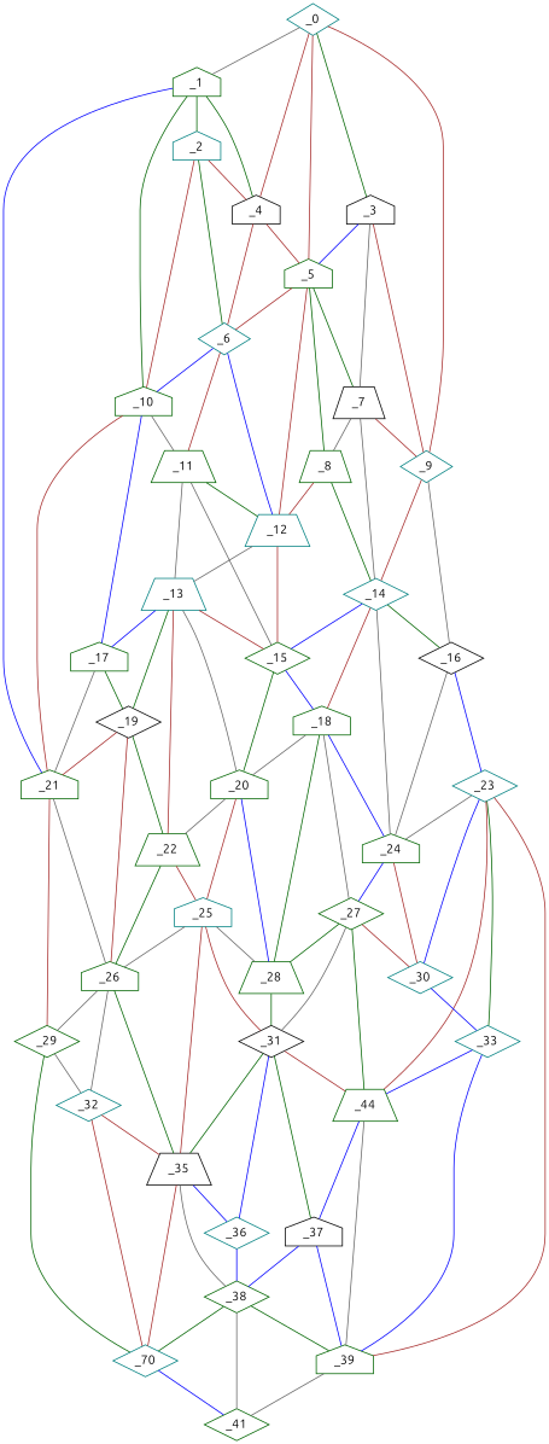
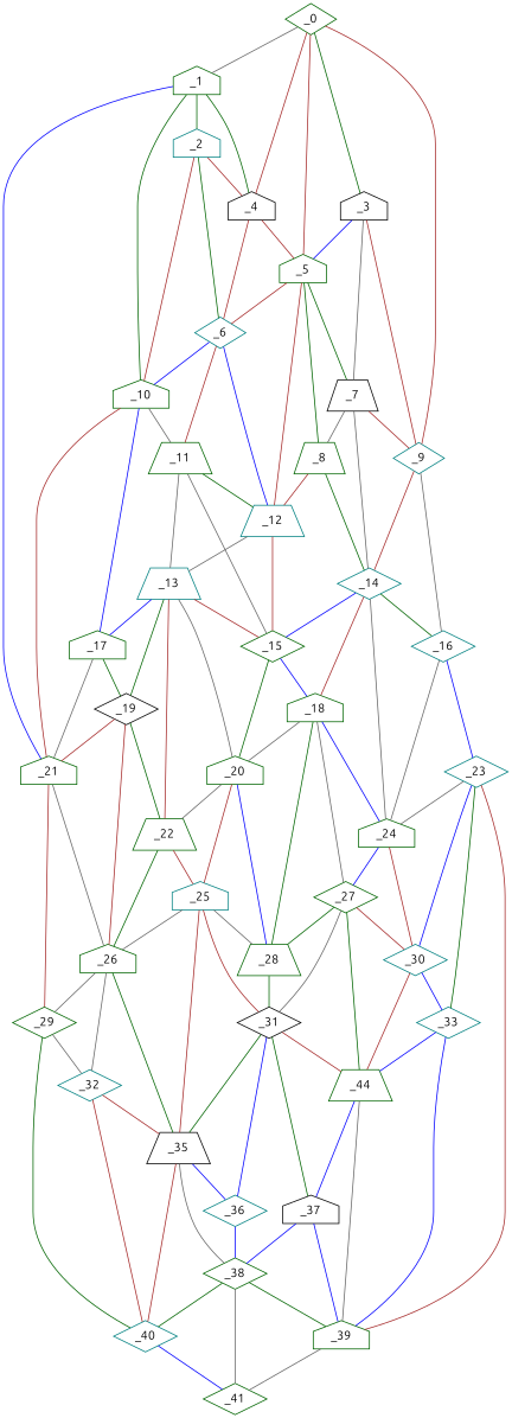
  graph {
    fontname=Ubuntu
    node [color=darkgreen fontname=Ubuntu shape=diamond x=70 y=49]
    edge [color=brown fontname=Ubuntu valence=2]
-   _0 [color=teal x=7 y=42]
+   _0 [x=7 y=42]
    _1 [shape=house x=8 y=73]
    _3 [color=black shape=house x=15 y=39]
    _4 [color=black shape=house x=21 y=65]
    _5 [shape=house x=26]
    _9 [color=teal x=37 y=25]
    _2 [color=teal shape=house x=14 y=74]
    _10 [shape=house x=37 y=83]
    _21 [shape=house x=64 y=94]
    _7 [color=black shape=trapezium x=33 y=32]
    _6 [color=teal x=27 y=67]
    _8 [shape=trapezium x=36 y=47]
    _12 [color=teal shape=trapezium x=39 y=56]
    _14 [color=teal x=44 y=35]
-   _16 [color=black x=53 y=24]
+   _16 [color=teal x=53 y=24]
    _11 [shape=trapezium x=38 y=76]
    _17 [shape=house x=54 y=89]
    _26 [shape=house y=87]
    _29 [x=79 y=96]
    _13 [color=teal shape=trapezium x=43 y=77]
    _15 [x=45 y=57]
    _18 [shape=house x=62 y=55]
    _24 [shape=house y=37]
    _23 [color=teal x=68 y=29]
    _20 [shape=house x=63 y=64]
    _19 [color=black x=62 y=85]
    _22 [shape=trapezium x=66 y=79]
    _35 [color=black shape=trapezium x=91 y=82]
    _32 [color=teal x=89 y=92]
-   _40 [color=teal x=118 y=84 label=_70]
+   _40 [color=teal x=118 y=84]
    _28 [shape=trapezium x=72 y=58]
    _27 [x=71 y=53]
    _30 [color=teal x=81 y=40]
    _25 [color=teal shape=house y=71]
    _33 [color=teal x=91 y=44]
    _39 [shape=house x=108 y=53]
    _31 [color=black x=82 y=63]
    n38 [label=_44 shape=trapezium x=91]
    _41 [x=123 y=80]
    _36 [color=teal x=95 y=76]
    _37 [color=black shape=house x=96 y=60]
    _38 [x=99 y=74]
    _0 -- _1 [color=gray40 valence=1]
    _0 -- _3 [color=darkgreen]
    _0 -- _4
    _0 -- _5
    _0 -- _9 [valence=1]
    _1 -- _4 [color=darkgreen]
    _1 -- _2 [color=darkgreen]
    _1 -- _10 [color=darkgreen]
    _1 -- _21 [color=blue valence=1]
    _3 -- _5 [color=blue]
    _3 -- _9 [valence=1]
    _3 -- _7 [color=gray40 valence=1]
    _4 -- _5
    _4 -- _6 [valence=1]
    _5 -- _7 [color=darkgreen]
    _5 -- _6
    _5 -- _8 [color=darkgreen valence=1]
    _5 -- _12
    _9 -- _14 [valence=1]
    _9 -- _16 [color=gray40 valence=1]
    _2 -- _4
    _2 -- _10
    _2 -- _6 [color=darkgreen]
    _10 -- _21
    _10 -- _11 [color=gray40]
    _10 -- _17 [color=blue valence=1]
    _21 -- _26 [color=gray40 valence=1]
    _21 -- _29 [valence=1]
    _7 -- _9
    _7 -- _8 [color=gray40]
    _7 -- _14 [color=gray40]
    _6 -- _10 [color=blue]
    _6 -- _12 [color=blue valence=1]
    _6 -- _11
    _8 -- _12
    _8 -- _14 [color=darkgreen]
    _12 -- _13 [color=gray40]
    _12 -- _15
    _14 -- _16 [color=darkgreen]
    _14 -- _15 [color=blue]
    _14 -- _18
    _14 -- _24 [color=gray40]
    _16 -- _24 [color=gray40]
    _16 -- _23 [color=blue valence=1]
    _11 -- _12 [color=darkgreen]
    _11 -- _13 [color=gray40]
    _11 -- _15 [color=gray40 valence=1]
    _17 -- _21 [color=gray40 valence=1]
    _17 -- _19 [color=darkgreen]
    _26 -- _29 [color=gray40]
    _26 -- _35 [color=darkgreen valence=1]
    _26 -- _32 [color=gray40 valence=1]
    _29 -- _32 [color=gray40 valence=1]
    _29 -- _40 [color=darkgreen valence=1]
    _13 -- _17 [color=blue]
    _13 -- _15
    _13 -- _20 [color=gray40 valence=1]
    _13 -- _19 [color=darkgreen]
    _13 -- _22
    _15 -- _18 [color=blue]
    _15 -- _20 [color=darkgreen]
    _18 -- _24 [color=blue]
    _18 -- _20 [color=gray40 valence=1]
    _18 -- _28 [color=darkgreen]
    _18 -- _27 [color=gray40 valence=1]
    _24 -- _27 [color=blue]
    _24 -- _30
    _23 -- _24 [color=gray40]
    _23 -- _30 [color=blue]
    _23 -- _33 [color=darkgreen]
    _23 -- _39 [valence=1]
    _20 -- _22 [color=gray40]
    _20 -- _28 [color=blue]
    _20 -- _25
    _19 -- _21
    _19 -- _26 [valence=1]
    _19 -- _22 [color=darkgreen]
    _22 -- _26 [color=darkgreen valence=1]
    _22 -- _25
    _35 -- _40
    _35 -- _36 [color=blue valence=1]
    _35 -- _38 [color=gray40]
    _32 -- _35
    _32 -- _40
    _40 -- _41 [color=blue valence=1]
    _28 -- _31 [color=darkgreen valence=1]
    _27 -- _28 [color=darkgreen]
    _27 -- _30
    _27 -- _31 [color=gray40]
    _27 -- n38 [color=darkgreen valence=1]
    _30 -- _33 [color=blue valence=1]
-   _23 -- n38
+   _30 -- n38
    _25 -- _26 [color=gray40]
    _25 -- _35 [valence=1]
    _25 -- _28 [color=gray40]
    _25 -- _31 [valence=1]
    _33 -- _39 [color=blue]
    _33 -- n38 [color=blue valence=1]
    _39 -- _41 [color=gray40 valence=1]
    _31 -- _35 [color=darkgreen]
    _31 -- n38
    _31 -- _36 [color=blue valence=1]
    _31 -- _37 [color=darkgreen]
    n38 -- _39 [color=gray40]
    n38 -- _37 [color=blue]
    _36 -- _38 [color=blue]
    _37 -- _39 [color=blue valence=1]
    _37 -- _38 [color=blue]
    _38 -- _40 [color=darkgreen]
    _38 -- _39 [color=darkgreen]
    _38 -- _41 [color=gray40]
  }
